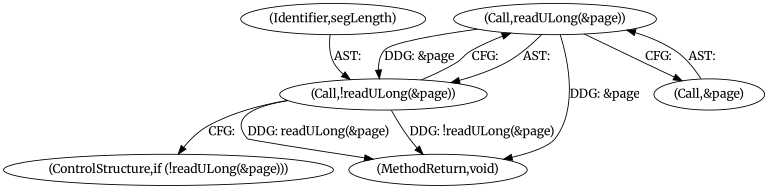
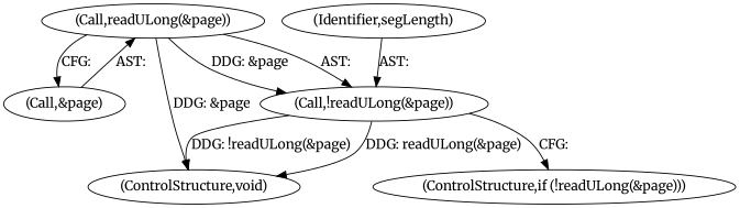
  digraph {
    fontname=Merriweather
    node [fontname=Merriweather]
    edge [fontname=Merriweather]
    n1 [label="(Call,readULong(&page))"]
    n2 [label="(Call,!readULong(&page))"]
    n3 [label="(Call,&page)"]
-   n4 [label="(MethodReturn,void)"]
+   n4 [label="(ControlStructure,void)"]
    n5 [label="(ControlStructure,if (!readULong(&page)))"]
    n6 [label="(Identifier,segLength)"]
    n1 -> n2 [label="AST: "]
    n1 -> n2 [label="DDG: &page"]
    n1 -> n3 [label="CFG: "]
    n1 -> n4 [label="DDG: &page"]
-   n2 -> n1 [label="CFG: "]
    n2 -> n4 [label="DDG: readULong(&page)"]
    n2 -> n4 [label="DDG: !readULong(&page)"]
    n2 -> n5 [label="CFG: "]
    n3 -> n1 [label="AST: "]
    n6 -> n2 [label="AST: "]
  }
